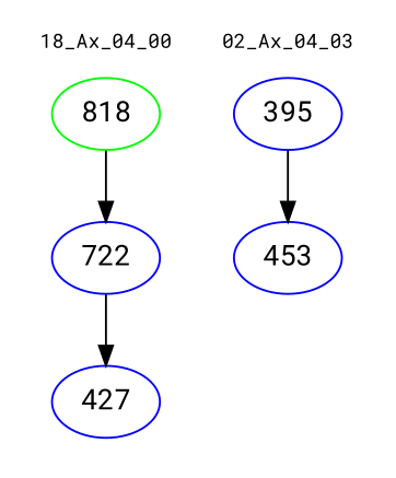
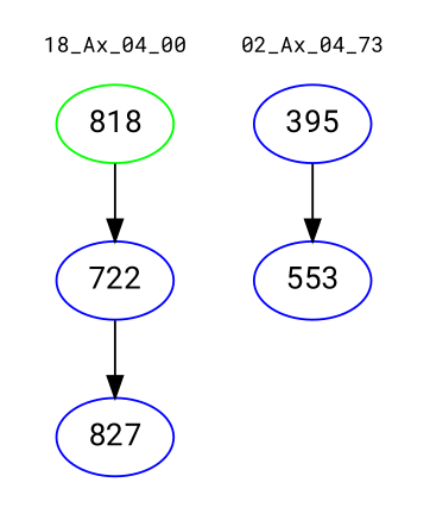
  digraph {
    fontname="Roboto Mono"
    node [color=blue fontname="Roboto Mono"]
    edge [color=black fontname="Roboto Mono"]
    n1 [color=green label=818]
    n2 [label=722]
-   n3 [label=427]
+   n3 [label=827]
    n4 [label=395]
-   n5 [label=453]
+   n5 [label=553]
    subgraph cluster_1 {
      color=white
      fontsize=10
      label="18_Ax_04_00"
      n1
      n2
      n3
    }
    subgraph cluster_2 {
      color=white
      fontsize=10
-     label="02_Ax_04_03"
+     label="02_Ax_04_73"
      n4
      n5
    }
    n1 -> n2
    n2 -> n3
    n4 -> n5
  }
